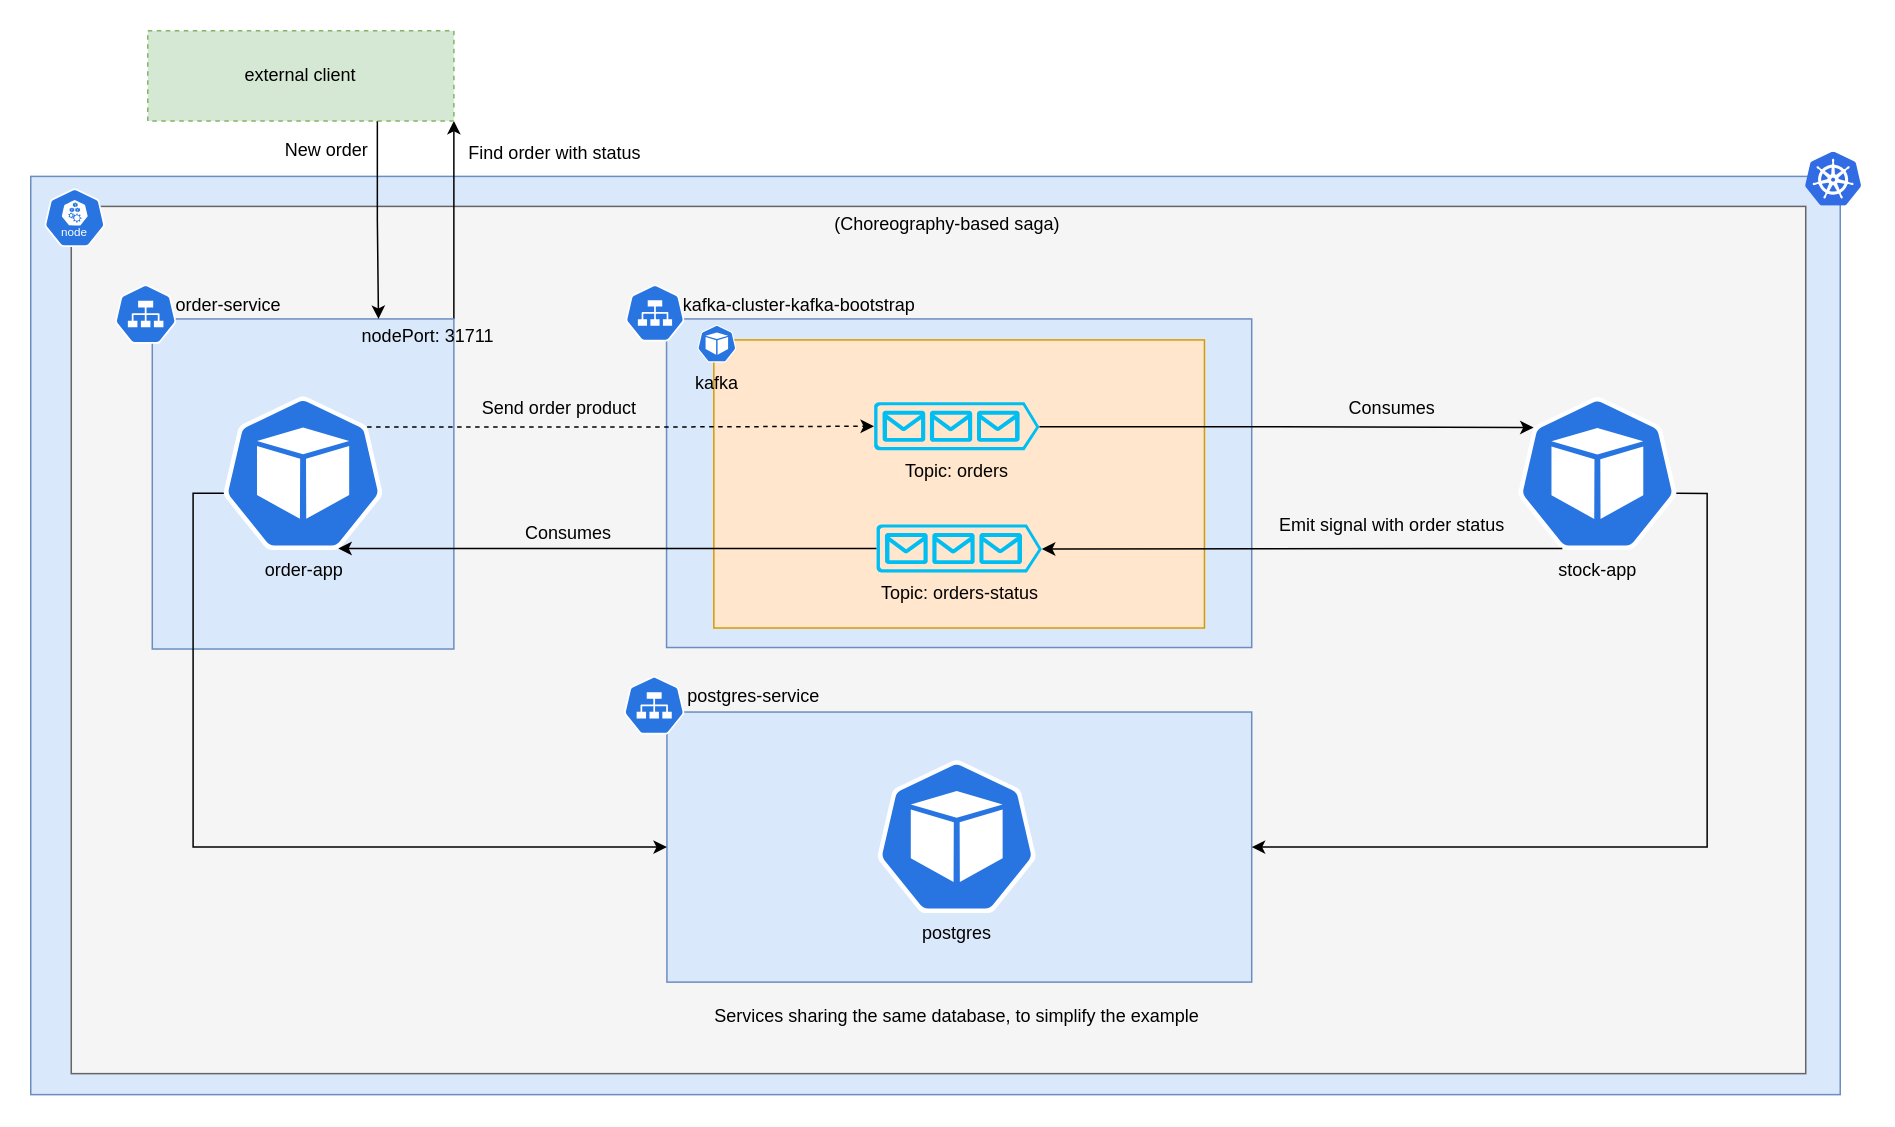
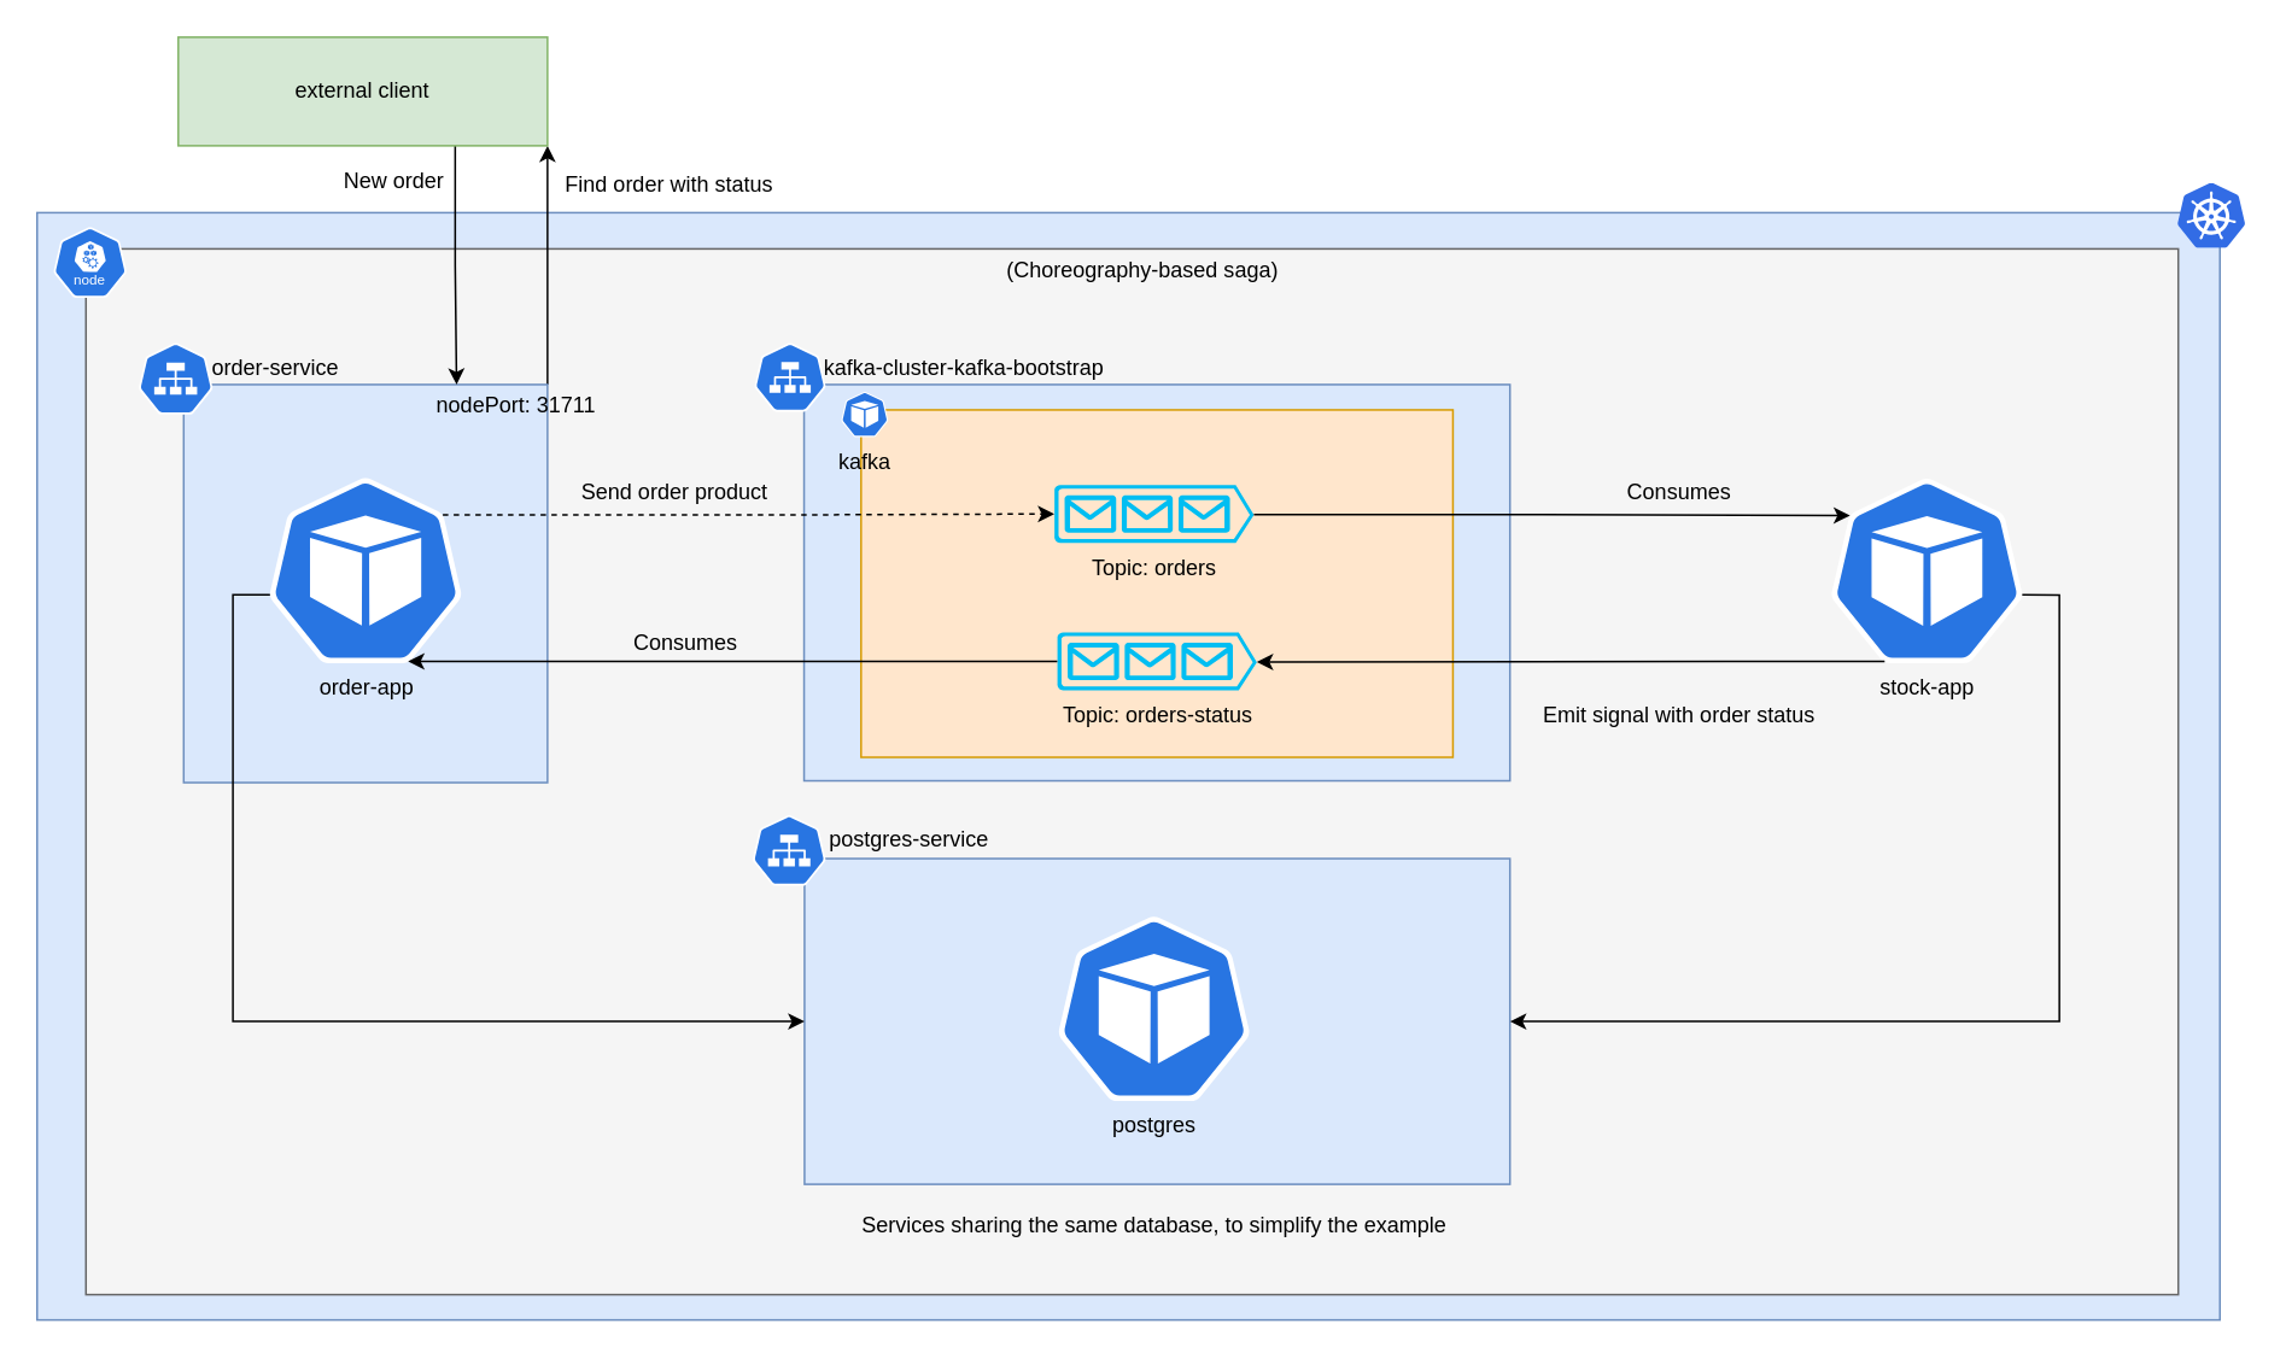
  <mxCell id="0" />
  <mxCell id="1" parent="0" />
  <mxCell id="2" value="" style="rounded=0;whiteSpace=wrap;html=1;fillColor=#dae8fc;strokeColor=#6c8ebf;" vertex="1" parent="1"><mxGeometry x="20" y="117" width="1206" height="612" as="geometry" /></mxCell>
  <mxCell id="3" value="" style="rounded=0;whiteSpace=wrap;html=1;fillColor=#f5f5f5;strokeColor=#666666;fontColor=#333333;" vertex="1" parent="1"><mxGeometry x="47" y="137" width="1156" height="578" as="geometry" /></mxCell>
  <mxCell id="4" value="" style="aspect=fixed;sketch=0;html=1;dashed=0;whitespace=wrap;verticalLabelPosition=bottom;verticalAlign=top;fillColor=#2875E2;strokeColor=#ffffff;points=[[0.005,0.63,0],[0.1,0.2,0],[0.9,0.2,0],[0.5,0,0],[0.995,0.63,0],[0.72,0.99,0],[0.5,1,0],[0.28,0.99,0]];shape=mxgraph.kubernetes.icon2;kubernetesLabel=1;prIcon=node" vertex="1" parent="1"><mxGeometry x="29" y="125" width="40.63" height="39" as="geometry" /></mxCell>
  <mxCell id="5" value="" style="rounded=0;whiteSpace=wrap;html=1;fillColor=#dae8fc;strokeColor=#6c8ebf;" vertex="1" parent="1"><mxGeometry x="443.75" y="212" width="390" height="219" as="geometry" /></mxCell>
  <mxCell id="6" value="" style="rounded=0;whiteSpace=wrap;html=1;fillColor=#dae8fc;strokeColor=#6c8ebf;" vertex="1" parent="1"><mxGeometry x="444" y="474" width="389.75" height="180" as="geometry" /></mxCell>
  <mxCell id="7" value="&lt;div&gt;&lt;br&gt;&lt;/div&gt;" style="aspect=fixed;sketch=0;html=1;dashed=0;whitespace=wrap;verticalLabelPosition=bottom;verticalAlign=top;fillColor=#2875E2;strokeColor=#ffffff;points=[[0.005,0.63,0],[0.1,0.2,0],[0.9,0.2,0],[0.5,0,0],[0.995,0.63,0],[0.72,0.99,0],[0.5,1,0],[0.28,0.99,0]];shape=mxgraph.kubernetes.icon2;prIcon=svc" vertex="1" parent="1"><mxGeometry x="415.21" y="450" width="40.62" height="39" as="geometry" /></mxCell>
  <mxCell id="8" value="" style="aspect=fixed;sketch=0;html=1;dashed=0;whitespace=wrap;verticalLabelPosition=bottom;verticalAlign=top;fillColor=#2875E2;strokeColor=#ffffff;points=[[0.005,0.63,0],[0.1,0.2,0],[0.9,0.2,0],[0.5,0,0],[0.995,0.63,0],[0.72,0.99,0],[0.5,1,0],[0.28,0.99,0]];shape=mxgraph.kubernetes.icon2;prIcon=svc" vertex="1" parent="1"><mxGeometry x="416.25" y="189" width="39.58" height="38" as="geometry" /></mxCell>
  <mxCell id="9" value="" style="rounded=0;whiteSpace=wrap;html=1;fillColor=#ffe6cc;strokeColor=#d79b00;" vertex="1" parent="1"><mxGeometry x="475.25" y="226" width="327" height="192" as="geometry" /></mxCell>
  <mxCell id="10" value="Topic: orders" style="verticalLabelPosition=bottom;html=1;verticalAlign=top;align=center;strokeColor=none;fillColor=#00BEF2;shape=mxgraph.azure.queue_generic;pointerEvents=1;" vertex="1" parent="1"><mxGeometry x="582" y="267.5" width="110.28" height="32" as="geometry" /></mxCell>
  <mxCell id="11" value="Topic: orders-status" style="verticalLabelPosition=bottom;html=1;verticalAlign=top;align=center;strokeColor=none;fillColor=#00BEF2;shape=mxgraph.azure.queue_generic;pointerEvents=1;" vertex="1" parent="1"><mxGeometry x="583.62" y="349" width="110.28" height="32" as="geometry" /></mxCell>
  <mxCell id="12" value="kafka" style="aspect=fixed;sketch=0;html=1;dashed=0;whitespace=wrap;verticalLabelPosition=bottom;verticalAlign=top;fillColor=#2875E2;strokeColor=#ffffff;points=[[0.005,0.63,0],[0.1,0.2,0],[0.9,0.2,0],[0.5,0,0],[0.995,0.63,0],[0.72,0.99,0],[0.5,1,0],[0.28,0.99,0]];shape=mxgraph.kubernetes.icon2;prIcon=pod" vertex="1" parent="1"><mxGeometry x="464.25" y="216" width="26.05" height="25" as="geometry" /></mxCell>
  <mxCell id="13" style="edgeStyle=orthogonalEdgeStyle;rounded=0;orthogonalLoop=1;jettySize=auto;html=1;exitX=1;exitY=0;exitDx=0;exitDy=0;entryX=1;entryY=1;entryDx=0;entryDy=0;" edge="1" parent="1" source="14" target="19"><mxGeometry relative="1" as="geometry" /></mxCell>
  <mxCell id="14" value="" style="rounded=0;whiteSpace=wrap;html=1;fillColor=#dae8fc;strokeColor=#6c8ebf;" vertex="1" parent="1"><mxGeometry x="101" y="212" width="201" height="220" as="geometry" /></mxCell>
  <mxCell id="15" value="" style="aspect=fixed;sketch=0;html=1;dashed=0;whitespace=wrap;verticalLabelPosition=bottom;verticalAlign=top;fillColor=#2875E2;strokeColor=#ffffff;points=[[0.005,0.63,0],[0.1,0.2,0],[0.9,0.2,0],[0.5,0,0],[0.995,0.63,0],[0.72,0.99,0],[0.5,1,0],[0.28,0.99,0]];shape=mxgraph.kubernetes.icon2;prIcon=svc" vertex="1" parent="1"><mxGeometry x="76" y="189" width="41.14" height="39.5" as="geometry" /></mxCell>
  <mxCell id="16" style="edgeStyle=orthogonalEdgeStyle;rounded=0;orthogonalLoop=1;jettySize=auto;html=1;exitX=0.995;exitY=0.63;exitDx=0;exitDy=0;exitPerimeter=0;entryX=1;entryY=0.5;entryDx=0;entryDy=0;" edge="1" parent="1" source="17" target="6"><mxGeometry relative="1" as="geometry" /></mxCell>
  <mxCell id="17" value="stock-app" style="aspect=fixed;sketch=0;html=1;dashed=0;whitespace=wrap;verticalLabelPosition=bottom;verticalAlign=top;fillColor=#2875E2;strokeColor=#ffffff;points=[[0.005,0.63,0],[0.1,0.2,0],[0.9,0.2,0],[0.5,0,0],[0.995,0.63,0],[0.72,0.99,0],[0.5,1,0],[0.28,0.99,0]];shape=mxgraph.kubernetes.icon2;prIcon=pod" vertex="1" parent="1"><mxGeometry x="1011" y="264" width="106.27" height="102" as="geometry" /></mxCell>
  <mxCell id="18" style="edgeStyle=orthogonalEdgeStyle;rounded=0;orthogonalLoop=1;jettySize=auto;html=1;exitX=0.75;exitY=1;exitDx=0;exitDy=0;entryX=0.75;entryY=0;entryDx=0;entryDy=0;" edge="1" parent="1" source="19" target="14"><mxGeometry relative="1" as="geometry" /></mxCell>
- <mxCell id="19" value="external client" style="whiteSpace=wrap;html=1;fillColor=#d5e8d4;strokeColor=#82b366;dashed=1;" vertex="1" parent="1"><mxGeometry x="98" y="20" width="204" height="60" as="geometry" /></mxCell>
+ <mxCell id="19" value="external client" style="whiteSpace=wrap;html=1;fillColor=#d5e8d4;strokeColor=#82b366;" vertex="1" parent="1"><mxGeometry x="98" y="20" width="204" height="60" as="geometry" /></mxCell>
  <mxCell id="20" value="New order" style="text;html=1;align=center;verticalAlign=middle;resizable=0;points=[];autosize=1;strokeColor=none;fillColor=none;" vertex="1" parent="1"><mxGeometry x="180" y="87" width="73" height="26" as="geometry" /></mxCell>
  <mxCell id="21" value="kafka-cluster-kafka-bootstrap" style="text;whiteSpace=wrap;" vertex="1" parent="1"><mxGeometry x="453" y="189" width="183" height="36" as="geometry" /></mxCell>
  <mxCell id="22" style="edgeStyle=orthogonalEdgeStyle;rounded=0;orthogonalLoop=1;jettySize=auto;html=1;exitX=0.005;exitY=0.63;exitDx=0;exitDy=0;exitPerimeter=0;entryX=0;entryY=0.5;entryDx=0;entryDy=0;" edge="1" parent="1" source="23" target="6"><mxGeometry relative="1" as="geometry" /></mxCell>
  <mxCell id="23" value="order-app" style="aspect=fixed;sketch=0;html=1;dashed=0;whitespace=wrap;verticalLabelPosition=bottom;verticalAlign=top;fillColor=#2875E2;strokeColor=#ffffff;points=[[0.005,0.63,0],[0.1,0.2,0],[0.9,0.2,0],[0.5,0,0],[0.995,0.63,0],[0.72,0.99,0],[0.5,1,0],[0.28,0.99,0]];shape=mxgraph.kubernetes.icon2;prIcon=pod" vertex="1" parent="1"><mxGeometry x="148.16" y="263.6" width="106.68" height="102.4" as="geometry" /></mxCell>
  <mxCell id="24" value="order-service" style="text;whiteSpace=wrap;" vertex="1" parent="1"><mxGeometry x="115" y="189" width="85" height="36" as="geometry" /></mxCell>
  <mxCell id="25" style="edgeStyle=orthogonalEdgeStyle;rounded=0;orthogonalLoop=1;jettySize=auto;html=1;exitX=0.9;exitY=0.2;exitDx=0;exitDy=0;exitPerimeter=0;entryX=0;entryY=0.5;entryDx=0;entryDy=0;entryPerimeter=0;dashed=1;" edge="1" parent="1" source="23" target="10"><mxGeometry relative="1" as="geometry" /></mxCell>
  <mxCell id="26" style="edgeStyle=orthogonalEdgeStyle;rounded=0;orthogonalLoop=1;jettySize=auto;html=1;exitX=1;exitY=0.51;exitDx=0;exitDy=0;exitPerimeter=0;entryX=0.1;entryY=0.2;entryDx=0;entryDy=0;entryPerimeter=0;" edge="1" parent="1" source="10" target="17"><mxGeometry relative="1" as="geometry" /></mxCell>
  <mxCell id="27" style="edgeStyle=orthogonalEdgeStyle;rounded=0;orthogonalLoop=1;jettySize=auto;html=1;exitX=0.28;exitY=0.99;exitDx=0;exitDy=0;exitPerimeter=0;entryX=1;entryY=0.51;entryDx=0;entryDy=0;entryPerimeter=0;" edge="1" parent="1" source="17" target="11"><mxGeometry relative="1" as="geometry"><Array as="points"><mxPoint x="953" y="365" /><mxPoint x="953" y="365" /></Array></mxGeometry></mxCell>
  <mxCell id="28" style="edgeStyle=orthogonalEdgeStyle;rounded=0;orthogonalLoop=1;jettySize=auto;html=1;exitX=0;exitY=0.5;exitDx=0;exitDy=0;exitPerimeter=0;entryX=0.72;entryY=0.99;entryDx=0;entryDy=0;entryPerimeter=0;" edge="1" parent="1" source="11" target="23"><mxGeometry relative="1" as="geometry"><Array as="points"><mxPoint x="328" y="365" /><mxPoint x="328" y="365" /></Array></mxGeometry></mxCell>
  <mxCell id="29" value="postgres-service" style="text;whiteSpace=wrap;" vertex="1" parent="1"><mxGeometry x="455.83" y="450" width="103" height="36" as="geometry" /></mxCell>
  <mxCell id="30" value="postgres" style="aspect=fixed;sketch=0;html=1;dashed=0;whitespace=wrap;verticalLabelPosition=bottom;verticalAlign=top;fillColor=#2875E2;strokeColor=#ffffff;points=[[0.005,0.63,0],[0.1,0.2,0],[0.9,0.2,0],[0.5,0,0],[0.995,0.63,0],[0.72,0.99,0],[0.5,1,0],[0.28,0.99,0]];shape=mxgraph.kubernetes.icon2;prIcon=pod" vertex="1" parent="1"><mxGeometry x="584" y="506" width="106.27" height="102" as="geometry" /></mxCell>
  <mxCell id="31" value="Find order with status" style="text;html=1;align=center;verticalAlign=middle;resizable=0;points=[];autosize=1;strokeColor=none;fillColor=none;" vertex="1" parent="1"><mxGeometry x="302" y="89" width="133" height="26" as="geometry" /></mxCell>
  <mxCell id="32" value="(Choreography-based saga)" style="text;whiteSpace=wrap;" vertex="1" parent="1"><mxGeometry x="553.748" y="135.001" width="170" height="36" as="geometry" /></mxCell>
  <mxCell id="33" value="Consumes" style="text;html=1;align=center;verticalAlign=middle;resizable=0;points=[];autosize=1;strokeColor=none;fillColor=none;" vertex="1" parent="1"><mxGeometry x="340.21" y="342" width="75" height="26" as="geometry" /></mxCell>
- <mxCell id="34" value="Emit signal with order status" style="text;html=1;align=center;verticalAlign=middle;resizable=0;points=[];autosize=1;strokeColor=none;fillColor=none;" vertex="1" parent="1"><mxGeometry x="843" y="337" width="168" height="26" as="geometry" /></mxCell>
+ <mxCell id="34" value="Emit signal with order status" style="text;html=1;align=center;verticalAlign=middle;resizable=0;points=[];autosize=1;strokeColor=none;fillColor=none;" vertex="1" parent="1"><mxGeometry x="843" y="382" width="168" height="26" as="geometry" /></mxCell>
  <mxCell id="35" value="Consumes" style="text;html=1;align=center;verticalAlign=middle;resizable=0;points=[];autosize=1;strokeColor=none;fillColor=none;" vertex="1" parent="1"><mxGeometry x="889.5" y="259" width="75" height="26" as="geometry" /></mxCell>
  <mxCell id="36" value="Send order product" style="text;html=1;align=center;verticalAlign=middle;whiteSpace=wrap;rounded=0;" vertex="1" parent="1"><mxGeometry x="314" y="257" width="117" height="30" as="geometry" /></mxCell>
  <mxCell id="37" value="Services sharing the same database, to simplify the example" style="text;html=1;align=center;verticalAlign=middle;resizable=0;points=[];autosize=1;strokeColor=none;fillColor=none;" vertex="1" parent="1"><mxGeometry x="466.64" y="664" width="341" height="26" as="geometry" /></mxCell>
  <mxCell id="38" value="nodePort: 31711" style="text;whiteSpace=wrap;" vertex="1" parent="1"><mxGeometry x="239.001" y="210.496" width="116" height="36" as="geometry" /></mxCell>
  <mxCell id="39" value="" style="image;sketch=0;aspect=fixed;html=1;points=[];align=center;fontSize=12;image=img/lib/mscae/Kubernetes.svg;" vertex="1" parent="1"><mxGeometry x="1203" y="101" width="37.5" height="36" as="geometry" /></mxCell>
